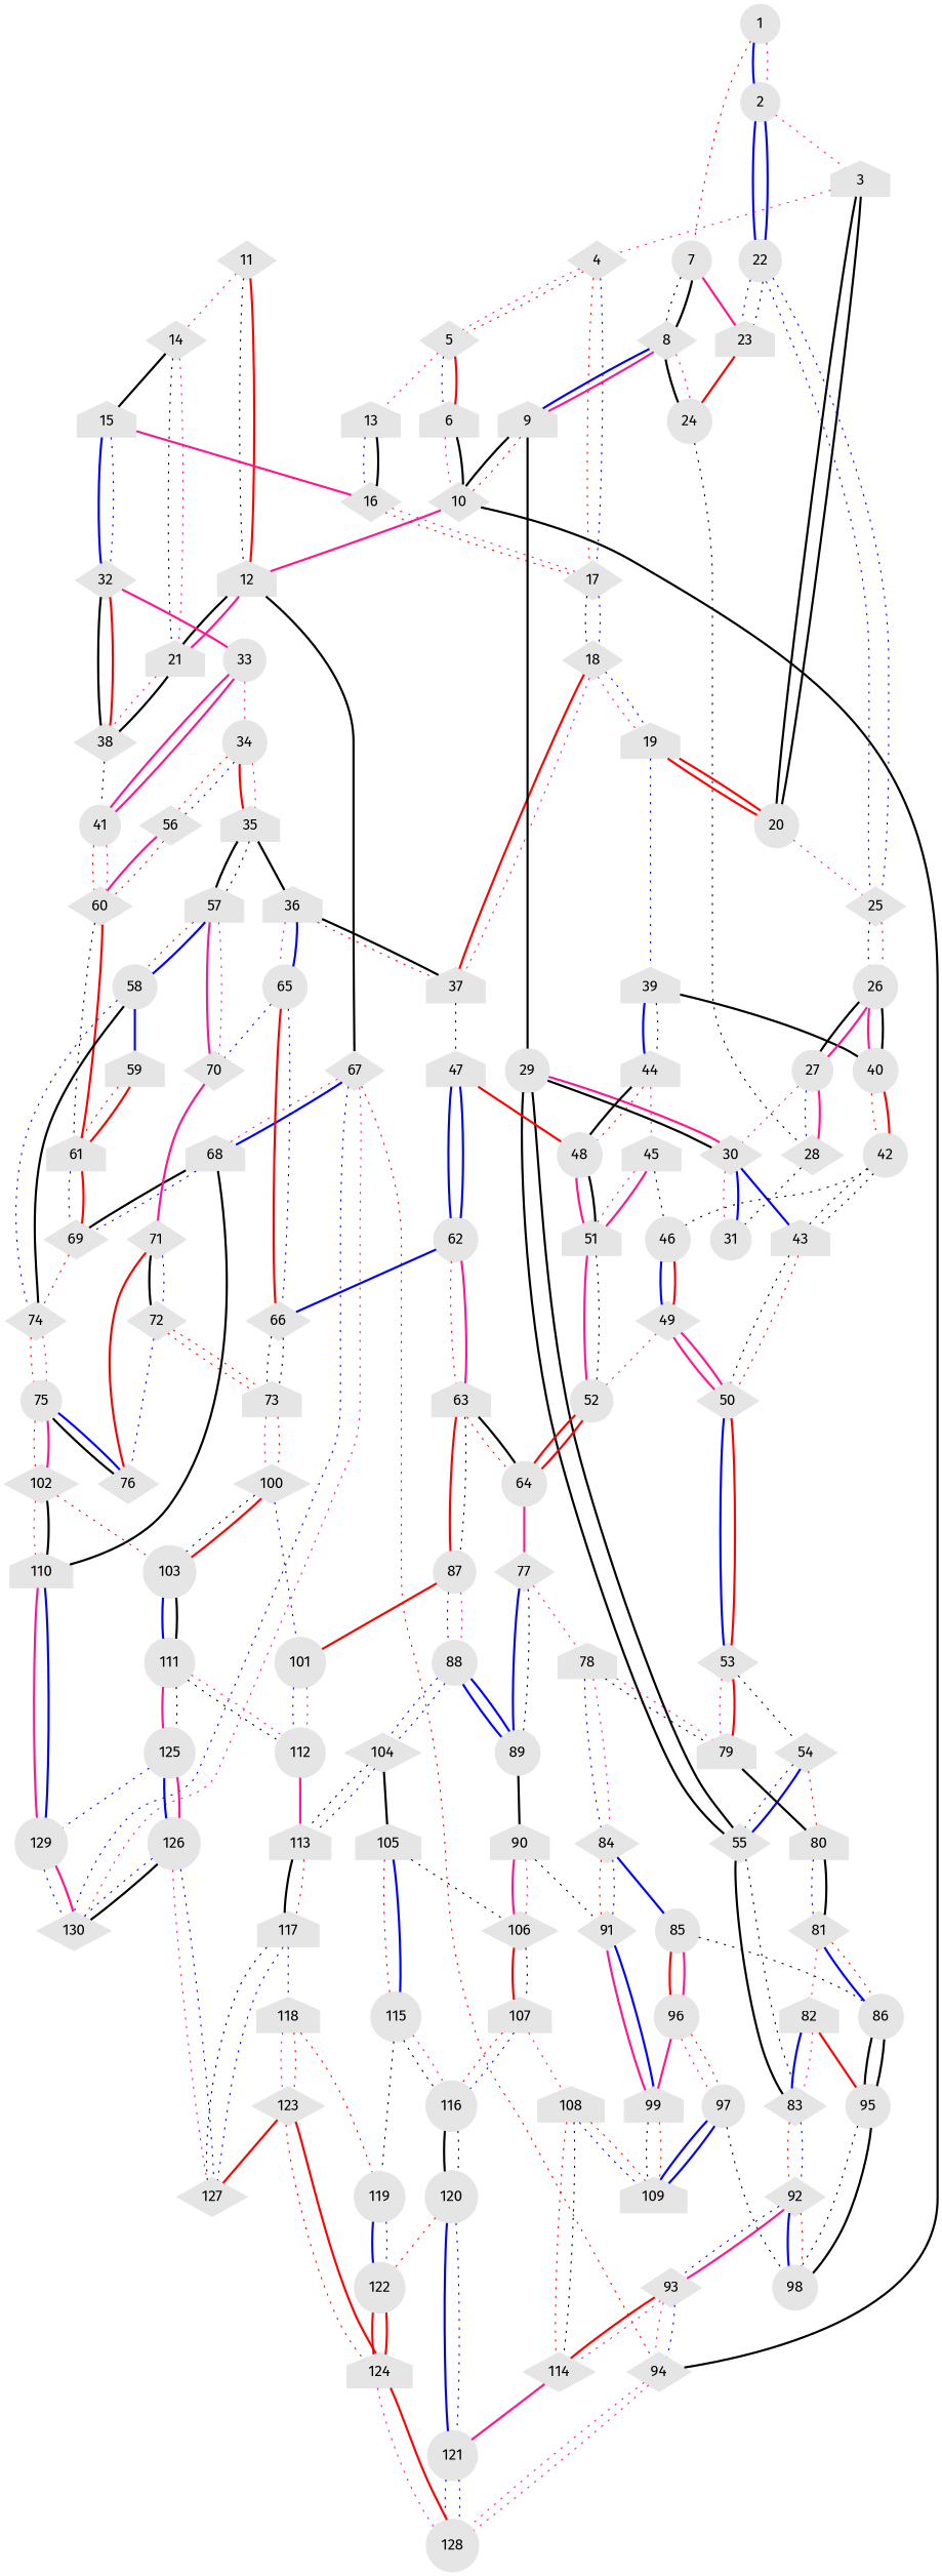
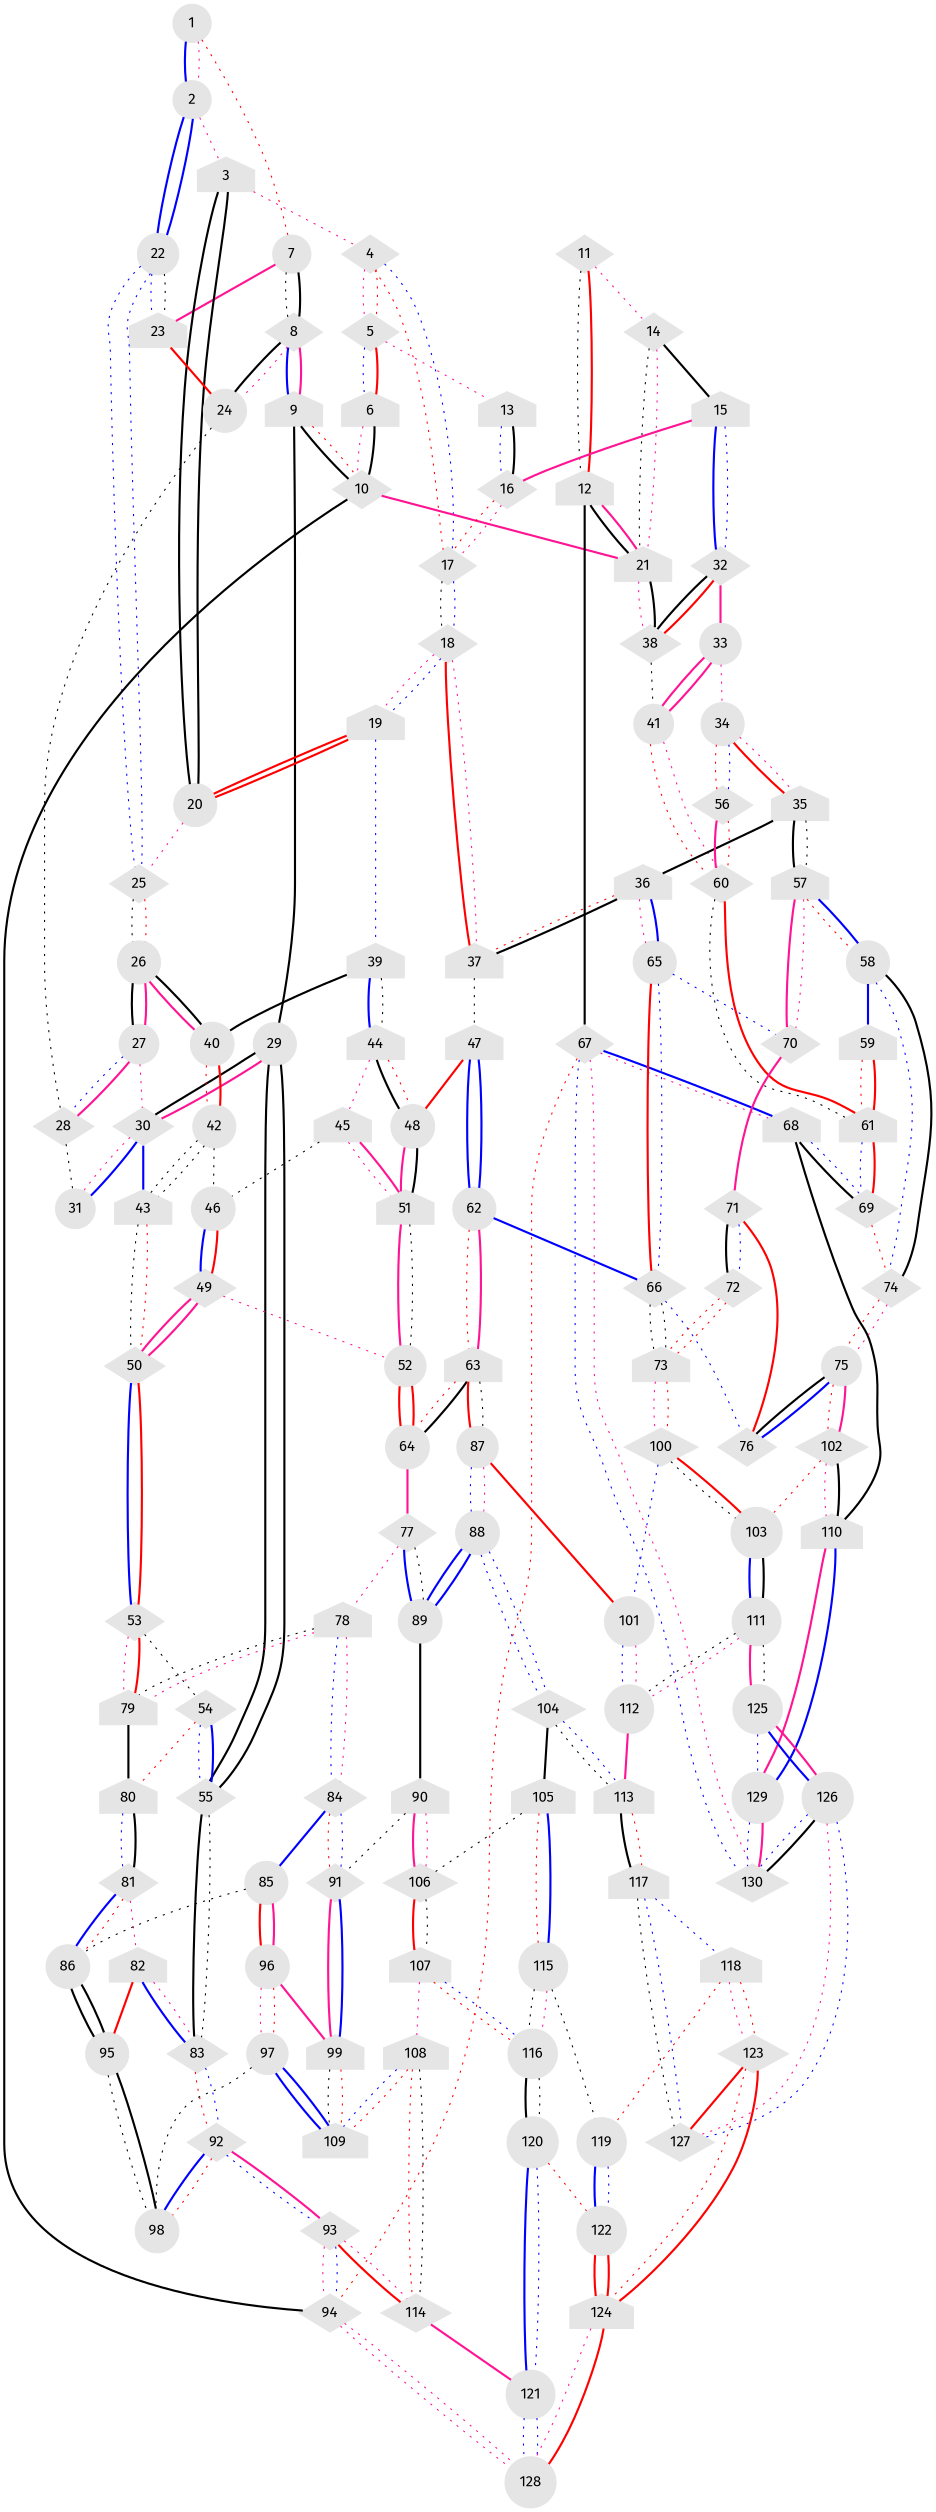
  graph {
    fontname="Fira Sans"
    node [color=gray90 fontname="Fira Sans" shape=circle style=filled]
    edge [color=black fontname="Fira Sans" style=dotted]
    1
    2
    7
    3 [shape=house]
    22
    8 [shape=diamond]
    23 [shape=house]
    4 [shape=diamond]
    20
    25 [shape=diamond]
    5 [shape=diamond]
    17 [shape=diamond]
    6 [shape=house]
    13 [shape=house]
    18 [shape=diamond]
    10 [shape=diamond]
    16 [shape=diamond]
    12 [shape=house]
    94 [shape=diamond]
    9 [shape=house]
    24
    29
    28 [shape=diamond]
    30 [shape=diamond]
    55 [shape=diamond]
    21 [shape=house]
    67 [shape=diamond]
    128
    11 [shape=diamond]
    14 [shape=diamond]
    15 [shape=house]
    38 [shape=diamond]
    68 [shape=house]
    130 [shape=diamond]
    32 [shape=diamond]
    33
    19 [shape=house]
    37 [shape=house]
    39 [shape=house]
    47 [shape=house]
    40
    44 [shape=house]
    26
    41
    31
    27
    42
    43 [shape=house]
    83 [shape=diamond]
    50 [shape=diamond]
    34
    35 [shape=house]
    56 [shape=diamond]
    60 [shape=diamond]
    36 [shape=house]
    57 [shape=house]
    65
    58
    70 [shape=diamond]
    66 [shape=diamond]
    48
    62
    45 [shape=house]
    46
    61 [shape=house]
    49 [shape=diamond]
    53 [shape=diamond]
    51 [shape=house]
    52
    63 [shape=house]
    64
    54 [shape=diamond]
    79 [shape=house]
    77 [shape=diamond]
    80 [shape=house]
    81 [shape=diamond]
    92 [shape=diamond]
    59 [shape=house]
    74 [shape=diamond]
    71 [shape=diamond]
    75
    69 [shape=diamond]
    87
    73 [shape=house]
    88
    101
    78 [shape=house]
    89
    100 [shape=diamond]
    110 [shape=house]
    129
    72 [shape=diamond]
    76 [shape=diamond]
    103
    102 [shape=diamond]
    84 [shape=diamond]
    90 [shape=house]
    85
    91 [shape=diamond]
    82 [shape=house]
    86
    95
    98
    93 [shape=diamond]
    96
    99 [shape=house]
    97
    104 [shape=diamond]
    112
    105 [shape=house]
    113 [shape=house]
    106 [shape=diamond]
    107 [shape=house]
    109 [shape=house]
    114 [shape=diamond]
    121
    111
    125
    115
    117 [shape=house]
    116
    119
    108 [shape=house]
    120
    126
    118 [shape=house]
    127 [shape=diamond]
    122
    123 [shape=diamond]
    124 [shape=house]
    1 -- 2 [color=blue style=bold]
    1 -- 2 [color=deeppink]
    1 -- 7 [color=red]
    2 -- 3 [color=deeppink]
    2 -- 22 [color=blue style=bold]
    2 -- 22 [color=blue style=bold]
    7 -- 8
    7 -- 8 [style=bold]
    7 -- 23 [color=deeppink style=bold]
    3 -- 4 [color=deeppink]
    3 -- 20 [style=bold]
    3 -- 20 [style=bold]
    22 -- 23 [color=blue]
    22 -- 23
    22 -- 25 [color=blue]
    22 -- 25 [color=blue]
    8 -- 9 [color=blue style=bold]
    8 -- 9 [color=deeppink style=bold]
    8 -- 24 [style=bold]
    8 -- 24 [color=deeppink]
    23 -- 24 [color=red style=bold]
    4 -- 5 [color=deeppink]
    4 -- 5 [color=red]
    4 -- 17 [color=red]
    4 -- 17 [color=blue]
    20 -- 25 [color=deeppink]
    25 -- 26
    25 -- 26 [color=red]
    5 -- 6 [color=blue]
    5 -- 6 [color=red style=bold]
    5 -- 13 [color=deeppink]
    17 -- 18
    17 -- 18 [color=blue]
    6 -- 10 [color=deeppink]
    6 -- 10 [style=bold]
    13 -- 16 [color=blue]
    13 -- 16 [style=bold]
    18 -- 19 [color=deeppink]
    18 -- 19 [color=blue]
    18 -- 37 [color=red style=bold]
    18 -- 37 [color=deeppink]
-   10 -- 12 [color=deeppink style=bold]
+   10 -- 21 [color=deeppink style=bold]
    10 -- 94 [style=bold]
    16 -- 17 [color=red]
    16 -- 17 [color=deeppink]
    12 -- 21 [style=bold]
    12 -- 21 [color=deeppink style=bold]
    12 -- 67 [style=bold]
    94 -- 128 [color=deeppink]
    94 -- 128 [color=deeppink]
    9 -- 10 [style=bold]
    9 -- 10 [color=red]
    9 -- 29 [style=bold]
    24 -- 28
    29 -- 30 [style=bold]
    29 -- 30 [color=deeppink style=bold]
    29 -- 55 [style=bold]
    29 -- 55 [style=bold]
    28 -- 31
    30 -- 31 [color=deeppink]
    30 -- 31 [color=blue style=bold]
    30 -- 43 [color=blue style=bold]
    55 -- 83 [style=bold]
    55 -- 83
    21 -- 38 [color=deeppink]
    21 -- 38 [style=bold]
    67 -- 94 [color=red]
    67 -- 68 [color=deeppink]
    67 -- 68 [color=blue style=bold]
    67 -- 130 [color=blue]
    67 -- 130 [color=deeppink]
    11 -- 12
    11 -- 12 [color=red style=bold]
    11 -- 14 [color=deeppink]
    14 -- 21
    14 -- 21 [color=deeppink]
    14 -- 15 [style=bold]
    15 -- 16 [color=deeppink style=bold]
    15 -- 32 [color=blue style=bold]
    15 -- 32 [color=blue]
    38 -- 41
    68 -- 69 [style=bold]
    68 -- 69 [color=blue]
    68 -- 110 [style=bold]
    32 -- 38 [style=bold]
    32 -- 38 [color=red style=bold]
    32 -- 33 [color=deeppink style=bold]
    33 -- 41 [color=deeppink style=bold]
    33 -- 41 [color=deeppink style=bold]
    33 -- 34 [color=deeppink]
    19 -- 20 [color=red style=bold]
    19 -- 20 [color=red style=bold]
    19 -- 39 [color=blue]
    37 -- 47
    39 -- 40 [style=bold]
    39 -- 44 [color=blue style=bold]
    39 -- 44
    47 -- 48 [color=red style=bold]
    47 -- 62 [color=blue style=bold]
    47 -- 62 [color=blue style=bold]
    40 -- 42 [color=red]
    40 -- 42 [color=red style=bold]
    44 -- 48 [style=bold]
    44 -- 48 [color=red]
    44 -- 45 [color=deeppink]
    26 -- 40 [color=deeppink style=bold]
    26 -- 40 [style=bold]
    26 -- 27 [style=bold]
    26 -- 27 [color=deeppink style=bold]
    41 -- 60 [color=red]
    41 -- 60 [color=deeppink]
    27 -- 28 [color=blue]
    27 -- 28 [color=deeppink style=bold]
    27 -- 30 [color=deeppink]
    42 -- 43
    42 -- 43
    42 -- 46
    43 -- 50
    43 -- 50 [color=red]
    83 -- 92 [color=red]
    83 -- 92 [color=blue]
    50 -- 53 [color=blue style=bold]
    50 -- 53 [color=red style=bold]
    34 -- 35 [color=red style=bold]
    34 -- 35 [color=deeppink]
    34 -- 56 [color=red]
    34 -- 56 [color=blue]
    35 -- 36 [style=bold]
    35 -- 57 [style=bold]
    35 -- 57
    56 -- 60 [color=deeppink style=bold]
    56 -- 60 [color=red]
    60 -- 61
    60 -- 61 [color=red style=bold]
    36 -- 37 [color=red]
    36 -- 37 [style=bold]
    36 -- 65 [color=deeppink]
    36 -- 65 [color=blue style=bold]
    57 -- 58 [color=red]
    57 -- 58 [color=blue style=bold]
    57 -- 70 [color=deeppink style=bold]
    57 -- 70 [color=deeppink]
    65 -- 70 [color=blue]
    65 -- 66 [color=red style=bold]
    65 -- 66 [color=blue]
    58 -- 59 [color=blue style=bold]
    58 -- 74 [color=blue]
    58 -- 74 [style=bold]
    70 -- 71 [color=deeppink style=bold]
    66 -- 73
    66 -- 73
    48 -- 51 [color=deeppink style=bold]
    48 -- 51 [style=bold]
    62 -- 66 [color=blue style=bold]
    62 -- 63 [color=red]
    62 -- 63 [color=deeppink style=bold]
    45 -- 46
    45 -- 51 [color=deeppink]
    45 -- 51 [color=deeppink style=bold]
    46 -- 49 [color=blue style=bold]
    46 -- 49 [color=red style=bold]
    61 -- 69 [color=blue]
    61 -- 69 [color=red style=bold]
    49 -- 50 [color=deeppink style=bold]
    49 -- 50 [color=deeppink style=bold]
    49 -- 52 [color=deeppink]
    53 -- 54
    53 -- 79 [color=deeppink]
    53 -- 79 [color=red style=bold]
    51 -- 52 [color=deeppink style=bold]
    51 -- 52
    52 -- 64 [color=red style=bold]
    52 -- 64 [color=red style=bold]
    63 -- 64 [color=red]
    63 -- 64 [style=bold]
    63 -- 87 [color=red style=bold]
    63 -- 87
    64 -- 77 [color=deeppink style=bold]
    54 -- 55 [color=blue]
    54 -- 55 [color=blue style=bold]
    54 -- 80 [color=red]
    79 -- 80 [style=bold]
    77 -- 78 [color=deeppink]
    77 -- 89 [color=blue style=bold]
    77 -- 89
    80 -- 81 [color=blue]
    80 -- 81 [style=bold]
    81 -- 82 [color=deeppink]
    81 -- 86 [color=blue style=bold]
    81 -- 86 [color=red]
    92 -- 98 [color=blue style=bold]
    92 -- 98 [color=red]
    92 -- 93 [color=blue]
    92 -- 93 [color=deeppink style=bold]
    59 -- 61 [color=red]
    59 -- 61 [color=red style=bold]
    74 -- 75 [color=red]
    74 -- 75 [color=deeppink]
    71 -- 72 [style=bold]
    71 -- 72 [color=blue]
    71 -- 76 [color=red style=bold]
    75 -- 76 [style=bold]
    75 -- 76 [color=blue style=bold]
    75 -- 102 [color=red]
    75 -- 102 [color=deeppink style=bold]
    69 -- 74 [color=red]
    87 -- 88 [color=blue]
    87 -- 88 [color=deeppink]
    87 -- 101 [color=red style=bold]
    73 -- 100 [color=deeppink]
    73 -- 100 [color=red]
    88 -- 89 [color=blue style=bold]
    88 -- 89 [color=blue style=bold]
    88 -- 104 [color=blue]
    88 -- 104 [color=blue]
    101 -- 112 [color=blue]
    101 -- 112 [color=deeppink]
    78 -- 79
    78 -- 79 [color=deeppink]
    78 -- 84 [color=blue]
    78 -- 84 [color=deeppink]
    89 -- 90 [style=bold]
    100 -- 101 [color=blue]
    100 -- 103
    100 -- 103 [color=red style=bold]
    110 -- 129 [color=deeppink style=bold]
    110 -- 129 [color=blue style=bold]
    129 -- 130 [color=blue]
    129 -- 130 [color=deeppink style=bold]
    72 -- 73 [color=red]
    72 -- 73 [color=red]
-   72 -- 76 [color=blue]
+   66 -- 76 [color=blue]
    103 -- 111 [color=blue style=bold]
    103 -- 111 [style=bold]
    102 -- 110 [color=deeppink]
    102 -- 110 [style=bold]
    102 -- 103 [color=red]
    84 -- 85 [color=blue style=bold]
    84 -- 91 [color=red]
    84 -- 91 [color=blue]
    90 -- 91
    90 -- 106 [color=deeppink style=bold]
    90 -- 106 [color=deeppink]
    85 -- 86
    85 -- 96 [color=red style=bold]
    85 -- 96 [color=deeppink style=bold]
    91 -- 99 [color=deeppink style=bold]
    91 -- 99 [color=blue style=bold]
    82 -- 83 [color=blue style=bold]
    82 -- 83 [color=deeppink]
    82 -- 95 [color=red style=bold]
    86 -- 95 [style=bold]
    86 -- 95 [style=bold]
    95 -- 98
    95 -- 98 [style=bold]
    93 -- 94 [color=deeppink]
    93 -- 94 [color=blue]
    93 -- 114 [color=red style=bold]
    93 -- 114 [color=deeppink]
    96 -- 99 [color=deeppink style=bold]
    96 -- 97 [color=deeppink]
    96 -- 97 [color=red]
    99 -- 109
    99 -- 109 [color=red]
    97 -- 98
    97 -- 109 [color=blue style=bold]
    97 -- 109 [color=blue style=bold]
    104 -- 105 [style=bold]
    104 -- 113
    104 -- 113 [color=blue]
    112 -- 113 [color=deeppink style=bold]
    105 -- 106
    105 -- 115 [color=red]
    105 -- 115 [color=blue style=bold]
    113 -- 117 [style=bold]
    113 -- 117 [color=red]
    106 -- 107 [color=red style=bold]
    106 -- 107
    107 -- 116 [color=red]
    107 -- 116 [color=blue]
    107 -- 108 [color=deeppink]
    114 -- 121 [color=deeppink style=bold]
    121 -- 128 [color=blue]
    121 -- 128 [color=blue]
    111 -- 112
    111 -- 112 [color=deeppink]
    111 -- 125 [color=deeppink style=bold]
    111 -- 125
    125 -- 129 [color=blue]
    125 -- 126 [color=blue style=bold]
    125 -- 126 [color=deeppink style=bold]
    115 -- 116
    115 -- 116 [color=deeppink]
    115 -- 119
    117 -- 118 [color=blue]
    117 -- 127
    117 -- 127 [color=blue]
    116 -- 120 [style=bold]
    116 -- 120
    119 -- 122 [color=blue style=bold]
    119 -- 122 [color=blue]
    108 -- 109 [color=blue]
    108 -- 109 [color=red]
    108 -- 114 [color=red]
    108 -- 114
    120 -- 121 [color=blue style=bold]
    120 -- 121 [color=blue]
    120 -- 122 [color=red]
    126 -- 130 [color=blue]
    126 -- 130 [style=bold]
    126 -- 127 [color=deeppink]
    126 -- 127 [color=blue]
    118 -- 119 [color=red]
    118 -- 123 [color=deeppink]
    118 -- 123 [color=red]
    122 -- 124 [color=red style=bold]
    122 -- 124 [color=red style=bold]
    123 -- 127 [color=red style=bold]
    123 -- 124 [color=red]
    123 -- 124 [color=red style=bold]
    124 -- 128 [color=deeppink]
    124 -- 128 [color=red style=bold]
  }
